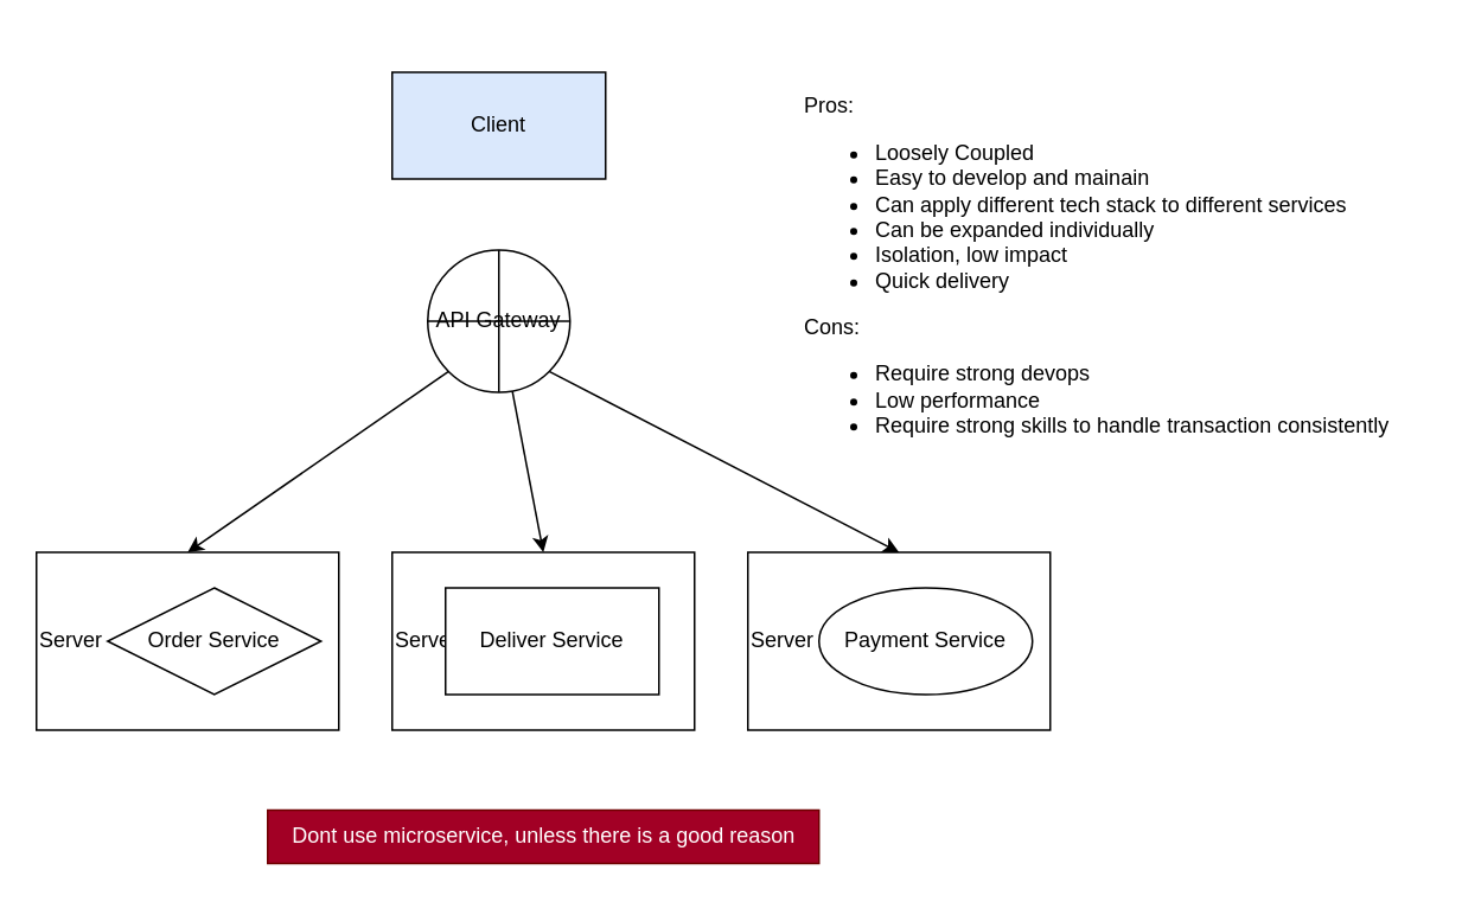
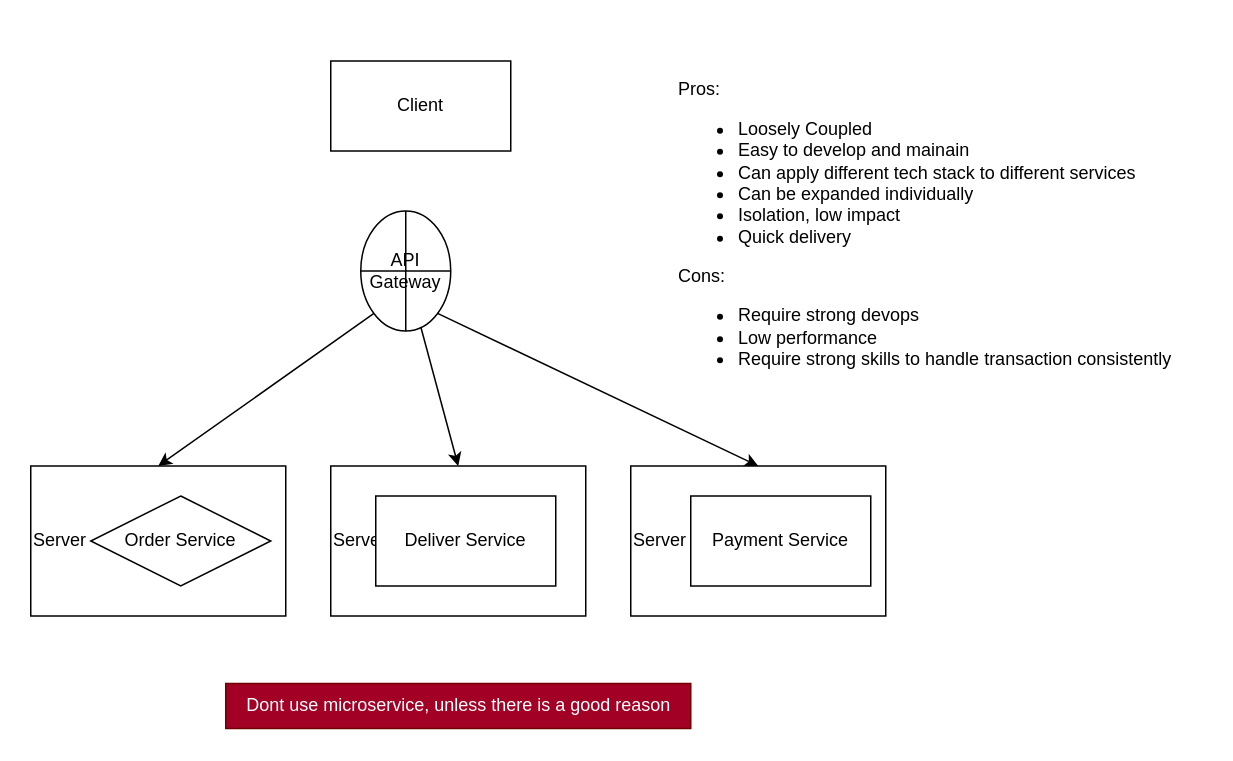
  <mxCell id="0" />
  <mxCell id="1" parent="0" />
- <mxCell id="2" value="Client" style="rounded=0;whiteSpace=wrap;html=1;fillColor=#dae8fc;" vertex="1" parent="1"><mxGeometry x="220" y="40" width="120" height="60" as="geometry" /></mxCell>
+ <mxCell id="2" value="Client" style="rounded=0;whiteSpace=wrap;html=1;" vertex="1" parent="1"><mxGeometry x="220" y="40" width="120" height="60" as="geometry" /></mxCell>
  <mxCell id="3" style="edgeStyle=none;html=1;exitX=0;exitY=1;exitDx=0;exitDy=0;entryX=0.5;entryY=0;entryDx=0;entryDy=0;" edge="1" parent="1" source="6" target="7"><mxGeometry relative="1" as="geometry"><mxPoint x="100" y="300" as="targetPoint" /></mxGeometry></mxCell>
  <mxCell id="4" style="edgeStyle=none;html=1;entryX=0.5;entryY=0;entryDx=0;entryDy=0;" edge="1" parent="1" source="6" target="9"><mxGeometry relative="1" as="geometry" /></mxCell>
  <mxCell id="5" style="edgeStyle=none;html=1;exitX=1;exitY=1;exitDx=0;exitDy=0;entryX=0.5;entryY=0;entryDx=0;entryDy=0;" edge="1" parent="1" source="6" target="11"><mxGeometry relative="1" as="geometry" /></mxCell>
- <mxCell id="6" value="API Gateway&lt;br&gt;" style="shape=orEllipse;perimeter=ellipsePerimeter;whiteSpace=wrap;html=1;backgroundOutline=1;" vertex="1" parent="1"><mxGeometry x="240" y="140" width="80" height="80" as="geometry" /></mxCell>
+ <mxCell id="6" value="API Gateway&lt;br&gt;" style="shape=orEllipse;perimeter=ellipsePerimeter;whiteSpace=wrap;html=1;backgroundOutline=1;" vertex="1" parent="1"><mxGeometry x="240" y="140" width="60" height="80" as="geometry" /></mxCell>
  <mxCell id="7" value="Server" style="rounded=0;whiteSpace=wrap;html=1;align=left;" vertex="1" parent="1"><mxGeometry x="20" y="310" width="170" height="100" as="geometry" /></mxCell>
  <mxCell id="8" value="Order Service" style="rhombus;whiteSpace=wrap;html=1;" vertex="1" parent="1"><mxGeometry x="60" y="330" width="120" height="60" as="geometry" /></mxCell>
  <mxCell id="9" value="Server" style="rounded=0;whiteSpace=wrap;html=1;align=left;" vertex="1" parent="1"><mxGeometry x="220" y="310" width="170" height="100" as="geometry" /></mxCell>
  <mxCell id="10" value="Deliver Service" style="rounded=0;whiteSpace=wrap;html=1;" vertex="1" parent="1"><mxGeometry x="250" y="330" width="120" height="60" as="geometry" /></mxCell>
  <mxCell id="11" value="Server" style="rounded=0;whiteSpace=wrap;html=1;align=left;" vertex="1" parent="1"><mxGeometry x="420" y="310" width="170" height="100" as="geometry" /></mxCell>
- <mxCell id="12" value="Payment Service" style="ellipse;whiteSpace=wrap;html=1;" vertex="1" parent="1"><mxGeometry x="460" y="330" width="120" height="60" as="geometry" /></mxCell>
+ <mxCell id="12" value="Payment Service" style="rounded=0;whiteSpace=wrap;html=1;" vertex="1" parent="1"><mxGeometry x="460" y="330" width="120" height="60" as="geometry" /></mxCell>
  <mxCell id="13" value="Pros:&lt;br&gt;&lt;ul&gt;&lt;li&gt;Loosely Coupled&lt;/li&gt;&lt;li&gt;Easy to develop and mainain&lt;/li&gt;&lt;li&gt;Can apply different tech stack to different services&lt;/li&gt;&lt;li&gt;Can be expanded individually&lt;/li&gt;&lt;li&gt;Isolation, low impact&lt;/li&gt;&lt;li&gt;Quick delivery&lt;/li&gt;&lt;/ul&gt;Cons:&lt;br&gt;&lt;ul&gt;&lt;li&gt;Require strong devops&lt;/li&gt;&lt;li&gt;Low performance&lt;/li&gt;&lt;li&gt;Require strong skills to handle transaction consistently&lt;/li&gt;&lt;/ul&gt;" style="text;html=1;align=left;verticalAlign=middle;resizable=0;points=[];autosize=1;strokeColor=none;fillColor=none;" vertex="1" parent="1"><mxGeometry x="450" width="350" height="270" as="geometry" y="20" /></mxCell>
  <mxCell id="14" value="Dont use microservice, unless there is a good reason" style="text;html=1;align=center;verticalAlign=middle;resizable=0;points=[];autosize=1;strokeColor=#6F0000;fillColor=#a20025;fontColor=#ffffff;" vertex="1" parent="1"><mxGeometry x="150" y="455" width="310" height="30" as="geometry" /></mxCell>
